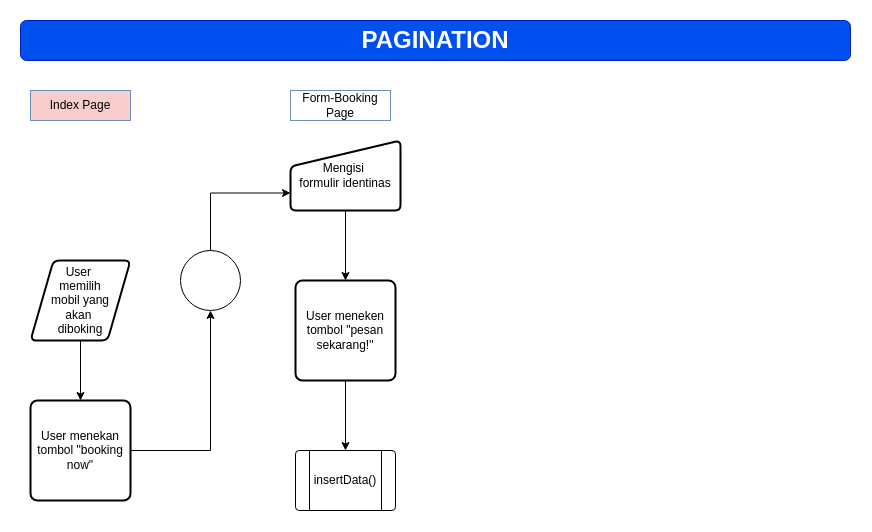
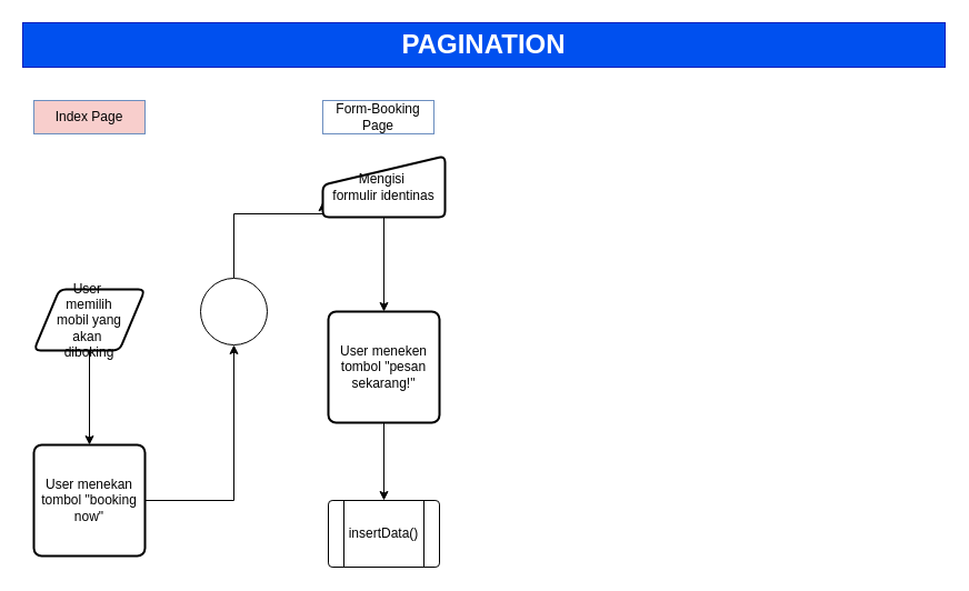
  <mxCell id="0" />
  <mxCell id="1" parent="0" />
- <mxCell id="2" value="&lt;h1&gt;PAGINATION&lt;/h1&gt;" style="whiteSpace=wrap;html=1;fillColor=#0050ef;strokeColor=#001DBC;glass=0;shadow=0;fontColor=#ffffff;rounded=1;" parent="1" vertex="1"><mxGeometry x="20" y="20" width="830" height="40" as="geometry" /></mxCell>
+ <mxCell id="2" value="&lt;h1&gt;PAGINATION&lt;/h1&gt;" style="rounded=0;whiteSpace=wrap;html=1;fillColor=#0050ef;strokeColor=#001DBC;glass=0;shadow=0;fontColor=#ffffff;" parent="1" vertex="1"><mxGeometry x="20" y="20" width="830" height="40" as="geometry" /></mxCell>
  <mxCell id="3" value="Index Page" style="rounded=0;whiteSpace=wrap;html=1;fillColor=#f8cecc;strokeColor=#6c8ebf;" vertex="1" parent="1"><mxGeometry x="30" y="90" width="100" height="30" as="geometry" /></mxCell>
  <mxCell id="4" style="edgeStyle=orthogonalEdgeStyle;rounded=0;orthogonalLoop=1;jettySize=auto;html=1;" edge="1" parent="1" source="5" target="6"><mxGeometry relative="1" as="geometry"><mxPoint x="80" y="410" as="targetPoint" /></mxGeometry></mxCell>
- <mxCell id="5" value="User&amp;nbsp;&lt;div&gt;memilih&lt;div&gt;mobil yang&lt;/div&gt;&lt;div&gt;akan&amp;nbsp;&lt;/div&gt;&lt;div&gt;diboking&lt;/div&gt;&lt;/div&gt;" style="shape=parallelogram;html=1;strokeWidth=2;perimeter=parallelogramPerimeter;whiteSpace=wrap;rounded=1;arcSize=12;size=0.23;" vertex="1" parent="1"><mxGeometry x="30" y="260" width="100" height="80" as="geometry" /></mxCell>
+ <mxCell id="5" value="User&amp;nbsp;&lt;div&gt;memilih&lt;div&gt;mobil yang&lt;/div&gt;&lt;div&gt;akan&amp;nbsp;&lt;/div&gt;&lt;div&gt;diboking&lt;/div&gt;&lt;/div&gt;" style="shape=parallelogram;html=1;strokeWidth=2;perimeter=parallelogramPerimeter;whiteSpace=wrap;rounded=1;arcSize=12;size=0.23;" vertex="1" parent="1"><mxGeometry x="30" y="260" width="100" height="55" as="geometry" /></mxCell>
  <mxCell id="6" value="User menekan tombol &quot;booking now&quot;" style="rounded=1;whiteSpace=wrap;html=1;absoluteArcSize=1;arcSize=14;strokeWidth=2;" vertex="1" parent="1"><mxGeometry x="30" y="400" width="100" height="100" as="geometry" /></mxCell>
  <mxCell id="7" value="Form-Booking Page" style="rounded=0;whiteSpace=wrap;html=1;fillColor=#ffffff;strokeColor=#6c8ebf;" vertex="1" parent="1"><mxGeometry x="290" y="90" width="100" height="30" as="geometry" /></mxCell>
  <mxCell id="8" style="edgeStyle=orthogonalEdgeStyle;rounded=0;orthogonalLoop=1;jettySize=auto;html=1;entryX=0;entryY=0.75;entryDx=0;entryDy=0;" edge="1" parent="1" source="9" target="12"><mxGeometry relative="1" as="geometry"><Array as="points"><mxPoint x="210" y="192" /></Array></mxGeometry></mxCell>
  <mxCell id="9" value="" style="verticalLabelPosition=bottom;verticalAlign=top;html=1;shape=mxgraph.flowchart.on-page_reference;" vertex="1" parent="1"><mxGeometry x="180" y="250" width="60" height="60" as="geometry" /></mxCell>
  <mxCell id="10" style="edgeStyle=orthogonalEdgeStyle;rounded=0;orthogonalLoop=1;jettySize=auto;html=1;entryX=0.5;entryY=1;entryDx=0;entryDy=0;entryPerimeter=0;" edge="1" parent="1" source="6" target="9"><mxGeometry relative="1" as="geometry" /></mxCell>
  <mxCell id="11" style="edgeStyle=orthogonalEdgeStyle;rounded=0;orthogonalLoop=1;jettySize=auto;html=1;entryX=0.5;entryY=0;entryDx=0;entryDy=0;" edge="1" parent="1" source="12" target="14"><mxGeometry relative="1" as="geometry" /></mxCell>
- <mxCell id="12" value="Mengisi&amp;nbsp;&lt;div&gt;formulir identinas&lt;/div&gt;" style="html=1;strokeWidth=2;shape=manualInput;whiteSpace=wrap;rounded=1;size=26;arcSize=11;" vertex="1" parent="1"><mxGeometry x="290" y="140" width="110" height="70" as="geometry" /></mxCell>
+ <mxCell id="12" value="Mengisi&amp;nbsp;&lt;div&gt;formulir identinas&lt;/div&gt;" style="html=1;strokeWidth=2;shape=manualInput;whiteSpace=wrap;rounded=1;size=26;arcSize=11;" vertex="1" parent="1"><mxGeometry x="290" y="140" width="110" height="55" as="geometry" /></mxCell>
  <mxCell id="13" style="edgeStyle=orthogonalEdgeStyle;rounded=0;orthogonalLoop=1;jettySize=auto;html=1;entryX=0.5;entryY=0;entryDx=0;entryDy=0;" edge="1" parent="1" source="14" target="15"><mxGeometry relative="1" as="geometry" /></mxCell>
  <mxCell id="14" value="User meneken&lt;div&gt;tombol &quot;pesan&lt;/div&gt;&lt;div&gt;sekarang!&quot;&lt;/div&gt;" style="rounded=1;whiteSpace=wrap;html=1;absoluteArcSize=1;arcSize=14;strokeWidth=2;" vertex="1" parent="1"><mxGeometry x="295" y="280" width="100" height="100" as="geometry" /></mxCell>
  <mxCell id="15" value="" style="verticalLabelPosition=bottom;verticalAlign=top;html=1;shape=process;whiteSpace=wrap;rounded=1;size=0.14;arcSize=6;" vertex="1" parent="1"><mxGeometry x="295" y="450" width="100" height="60" as="geometry" /></mxCell>
  <mxCell id="16" value="insertData()" style="text;html=1;align=center;verticalAlign=middle;whiteSpace=wrap;rounded=0;" vertex="1" parent="1"><mxGeometry x="315" y="465" width="60" height="30" as="geometry" /></mxCell>
